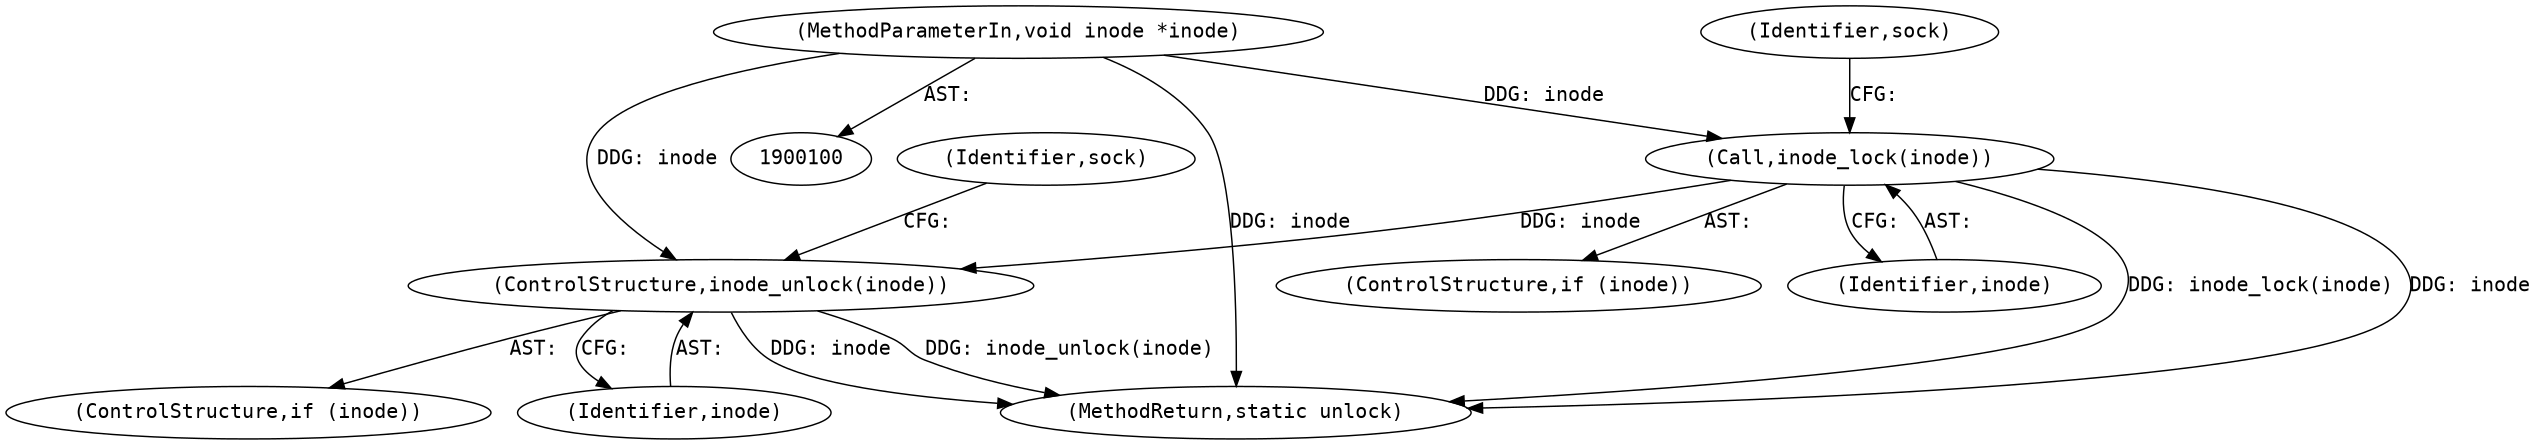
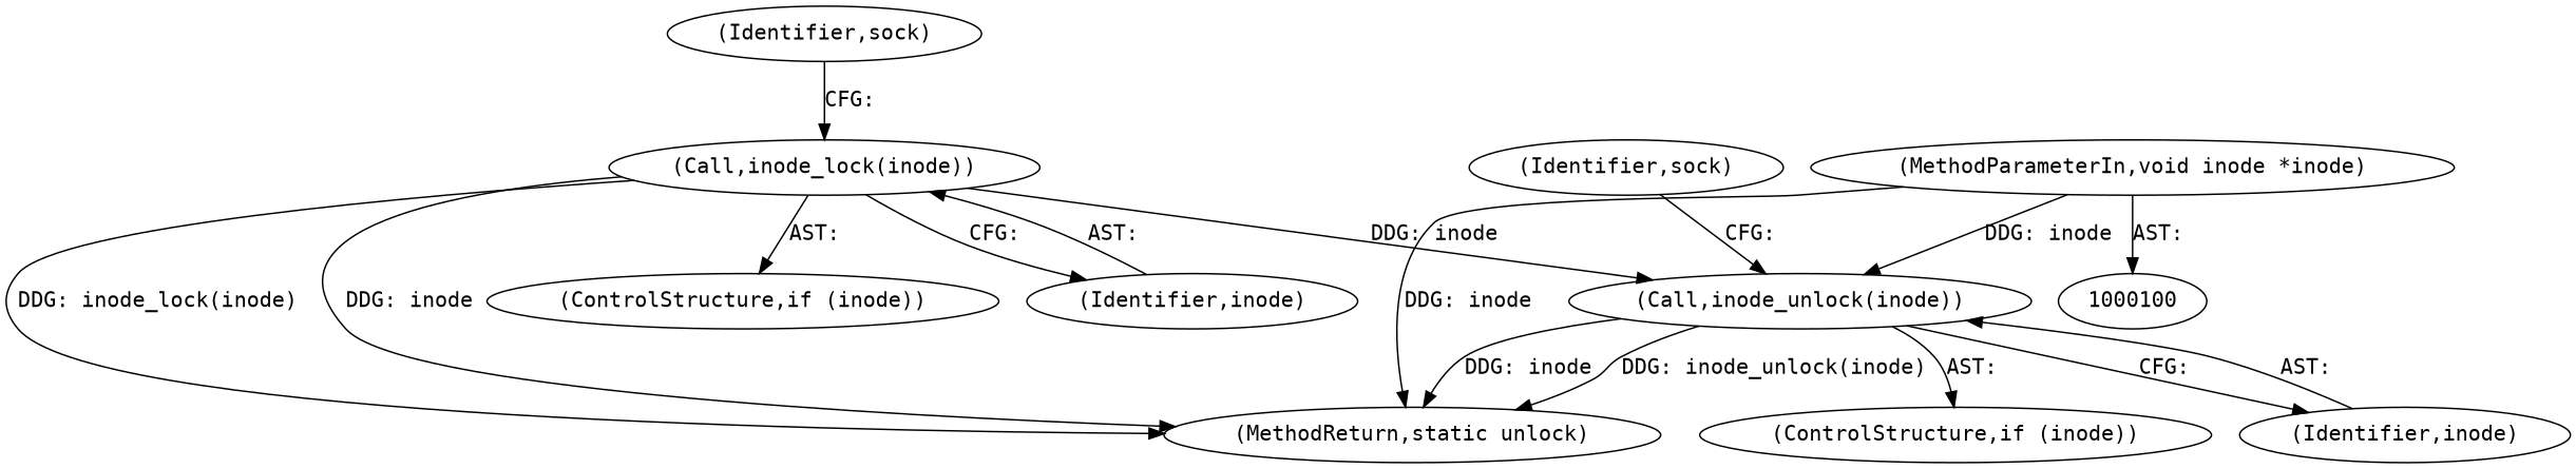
  digraph {
    fontname="DejaVu Sans Mono"
    node [fontname="DejaVu Sans Mono"]
    edge [fontname="DejaVu Sans Mono"]
-   n1 [label="(ControlStructure,inode_unlock(inode))"]
+   n1 [label="(Call,inode_unlock(inode))"]
    n2 [label="(ControlStructure,if (inode))"]
    n3 [label="(MethodReturn,static unlock)"]
    n4 [label="(Identifier,inode)"]
    n5 [label="(Call,inode_lock(inode))"]
    n6 [label="(ControlStructure,if (inode))"]
    n7 [label="(Identifier,inode)"]
    n8 [label="(MethodParameterIn,void inode *inode)"]
-   1000100 [label=1900100]
+   1000100
    n10 [label="(Identifier,sock)"]
    n11 [label="(Identifier,sock)"]
    n1 -> n2 [label="AST: "]
    n1 -> n3 [label="DDG: inode"]
    n1 -> n3 [label="DDG: inode_unlock(inode)"]
    n1 -> n4 [label="CFG: "]
    n4 -> n1 [label="AST: "]
    n5 -> n1 [label="DDG: inode"]
    n5 -> n3 [label="DDG: inode_lock(inode)"]
    n5 -> n3 [label="DDG: inode"]
    n5 -> n6 [label="AST: "]
    n5 -> n7 [label="CFG: "]
    n7 -> n5 [label="AST: "]
    n8 -> n1 [label="DDG: inode"]
    n8 -> n3 [label="DDG: inode"]
-   n8 -> n5 [label="DDG: inode"]
    n8 -> 1000100 [label="AST: "]
    n10 -> n5 [label="CFG: "]
    n11 -> n1 [label="CFG: "]
  }
